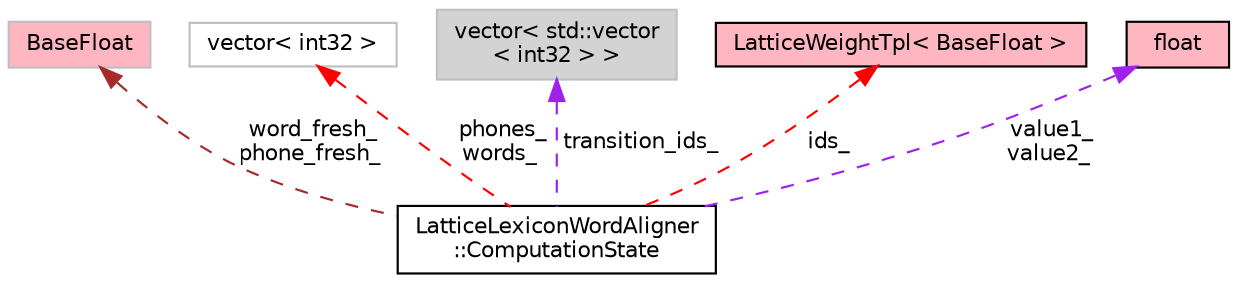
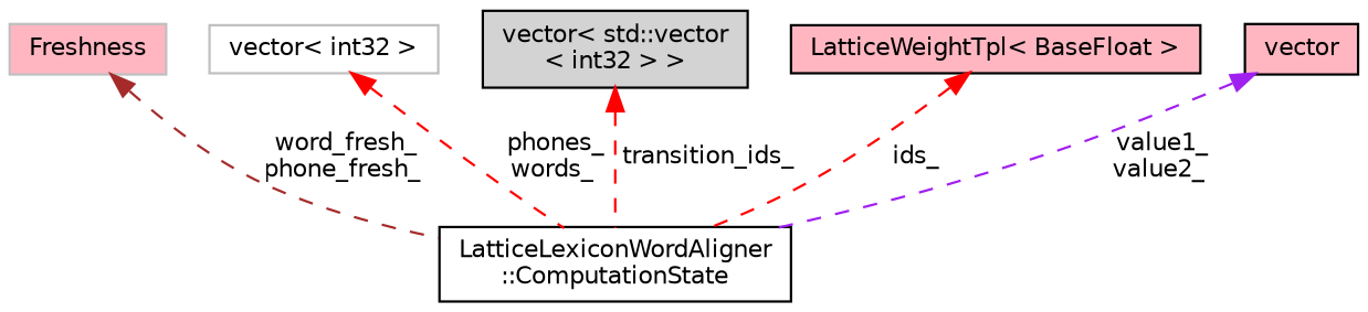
  digraph {
    rankdir=TB
    node [color=black fillcolor=lightpink fontname=Helvetica fontsize=10 shape=record style=filled]
    edge [color=red dir=back fontname=Helvetica fontsize=10 labelfontname=Helvetica labelfontsize=10 style=dashed]
    n1 [fillcolor=white fontcolor=black height=0.2 label="LatticeLexiconWordAligner\l::ComputationState" width=0.4]
-   n2 [color=grey75 height=0.2 label=BaseFloat width=0.4]
+   n2 [color=grey75 height=0.2 label=Freshness width=0.4]
    n3 [color=grey75 fillcolor=white height=0.2 label="vector\< int32 \>" width=0.4]
-   n4 [color=grey75 fillcolor=lightgrey height=0.2 label="vector\< std::vector\l\< int32 \> \>" width=0.4]
+   n4 [fillcolor=lightgrey height=0.2 label="vector\< std::vector\l\< int32 \> \>" width=0.4]
    n5 [height=0.2 label="LatticeWeightTpl\< BaseFloat \>" width=0.4]
-   n6 [height=0.2 label=float width=0.4]
+   n6 [height=0.2 label=vector width=0.4]
    n2 -> n1 [color=brown label=" word_fresh_\nphone_fresh_"]
    n3 -> n1 [label=" phones_\nwords_"]
-   n4 -> n1 [color=purple label=" transition_ids_"]
+   n4 -> n1 [label=" transition_ids_"]
    n5 -> n1 [label=" ids_"]
    n6 -> n1 [color=purple label=" value1_\nvalue2_"]
  }
